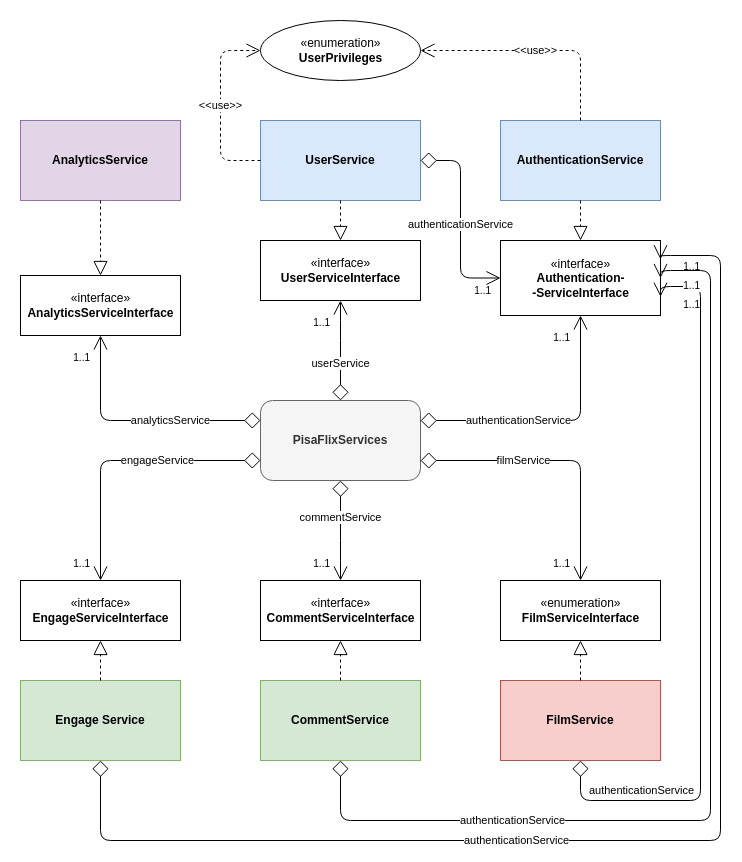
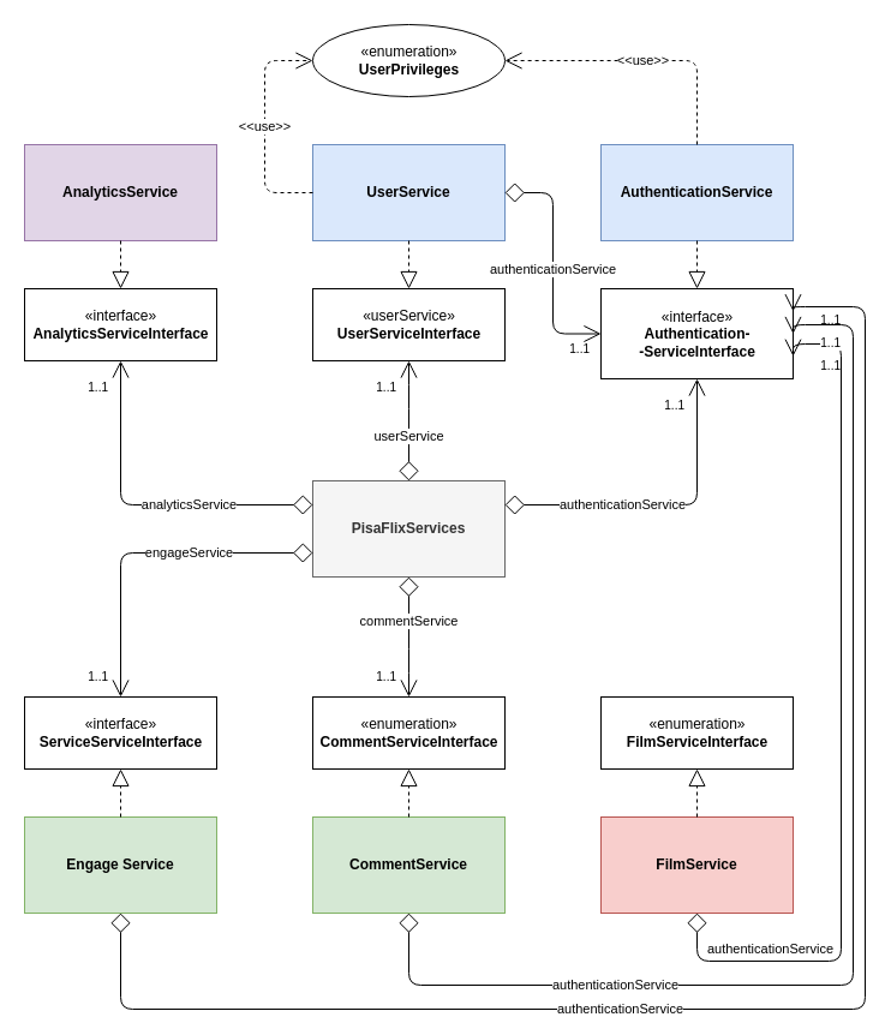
  <mxCell id="0" />
  <mxCell id="1" parent="0" />
  <mxCell id="2" value="&lt;p style=&quot;margin: 0px ; margin-top: 4px ; text-align: center&quot;&gt;&lt;b&gt;&lt;br&gt;&lt;br&gt;AuthenticationService&lt;/b&gt;&lt;br&gt;&lt;/p&gt;" style="verticalAlign=top;align=left;overflow=fill;fontSize=12;fontFamily=Helvetica;html=1;fillColor=#dae8fc;strokeColor=#6c8ebf;" parent="1" vertex="1"><mxGeometry x="500" y="120" width="160" height="80" as="geometry" /></mxCell>
- <mxCell id="3" value="«interface»&lt;br&gt;&lt;b&gt;AnalyticsServiceInterface&lt;/b&gt;" style="html=1;" parent="1" vertex="1"><mxGeometry x="20" y="275" width="160" height="60" as="geometry" /></mxCell>
+ <mxCell id="3" value="«interface»&lt;br&gt;&lt;b&gt;AnalyticsServiceInterface&lt;/b&gt;" style="html=1;" parent="1" vertex="1"><mxGeometry x="20" y="240" width="160" height="60" as="geometry" /></mxCell>
  <mxCell id="4" value="&lt;p style=&quot;margin: 0px ; margin-top: 4px ; text-align: center&quot;&gt;&lt;b&gt;&lt;br&gt;&lt;br&gt;UserService&lt;/b&gt;&lt;br&gt;&lt;/p&gt;" style="verticalAlign=top;align=left;overflow=fill;fontSize=12;fontFamily=Helvetica;html=1;fillColor=#dae8fc;strokeColor=#6c8ebf;" parent="1" vertex="1"><mxGeometry x="260" y="120" width="160" height="80" as="geometry" /></mxCell>
  <mxCell id="5" value="&lt;p style=&quot;margin: 0px ; margin-top: 4px ; text-align: center&quot;&gt;&lt;b&gt;&lt;br&gt;&lt;br&gt;FilmService&lt;/b&gt;&lt;br&gt;&lt;/p&gt;" style="verticalAlign=top;align=left;overflow=fill;fontSize=12;fontFamily=Helvetica;html=1;fillColor=#f8cecc;strokeColor=#b85450;" parent="1" vertex="1"><mxGeometry x="500" y="680" width="160" height="80" as="geometry" /></mxCell>
- <mxCell id="6" value="&lt;p style=&quot;margin: 4px 0px 0px&quot;&gt;&lt;b&gt;&lt;br&gt;&lt;br&gt;PisaFlixServices&lt;/b&gt;&lt;br&gt;&lt;/p&gt;" style="verticalAlign=top;align=center;overflow=fill;fontSize=12;fontFamily=Helvetica;html=1;fillColor=#f5f5f5;strokeColor=#666666;fontColor=#333333;rounded=1;" parent="1" vertex="1"><mxGeometry x="260" y="400" width="160" height="80" as="geometry" /></mxCell>
- <mxCell id="7" value="«interface»&lt;br&gt;&lt;b&gt;Engage&lt;/b&gt;&lt;b&gt;ServiceInterface&lt;/b&gt;" style="html=1;" parent="1" vertex="1"><mxGeometry x="20" y="580" width="160" height="60" as="geometry" /></mxCell>
+ <mxCell id="6" value="&lt;p style=&quot;margin: 4px 0px 0px&quot;&gt;&lt;b&gt;&lt;br&gt;&lt;br&gt;PisaFlixServices&lt;/b&gt;&lt;br&gt;&lt;/p&gt;" style="verticalAlign=top;align=center;overflow=fill;fontSize=12;fontFamily=Helvetica;html=1;fillColor=#f5f5f5;strokeColor=#666666;fontColor=#333333;" parent="1" vertex="1"><mxGeometry x="260" y="400" width="160" height="80" as="geometry" /></mxCell>
+ <mxCell id="7" value="«interface»&lt;br&gt;&lt;b&gt;Service&lt;/b&gt;&lt;b&gt;ServiceInterface&lt;/b&gt;" style="html=1;" parent="1" vertex="1"><mxGeometry x="20" y="580" width="160" height="60" as="geometry" /></mxCell>
  <mxCell id="8" value="&lt;p style=&quot;margin: 0px ; margin-top: 4px ; text-align: center&quot;&gt;&lt;b&gt;&lt;br&gt;&lt;br&gt;&lt;/b&gt;&lt;b&gt;AnalyticsService&lt;/b&gt;&lt;br&gt;&lt;/p&gt;" style="verticalAlign=top;align=left;overflow=fill;fontSize=12;fontFamily=Helvetica;html=1;fillColor=#e1d5e7;strokeColor=#9673a6;" parent="1" vertex="1"><mxGeometry x="20" y="120" width="160" height="80" as="geometry" /></mxCell>
- <mxCell id="9" value="«interface»&lt;br&gt;&lt;b&gt;CommentServiceInterface&lt;/b&gt;" style="html=1;" parent="1" vertex="1"><mxGeometry x="260" y="580" width="160" height="60" as="geometry" /></mxCell>
+ <mxCell id="9" value="«enumeration»&lt;br&gt;&lt;b&gt;CommentServiceInterface&lt;/b&gt;" style="html=1;" parent="1" vertex="1"><mxGeometry x="260" y="580" width="160" height="60" as="geometry" /></mxCell>
  <mxCell id="10" value="&lt;p style=&quot;margin: 0px ; margin-top: 4px ; text-align: center&quot;&gt;&lt;b&gt;&lt;br&gt;&lt;br&gt;CommentService&lt;/b&gt;&lt;br&gt;&lt;/p&gt;" style="verticalAlign=top;align=left;overflow=fill;fontSize=12;fontFamily=Helvetica;html=1;fillColor=#d5e8d4;strokeColor=#82b366;" parent="1" vertex="1"><mxGeometry x="260" y="680" width="160" height="80" as="geometry" /></mxCell>
  <mxCell id="11" value="«enumeration»&lt;br&gt;&lt;b&gt;UserPrivileges&lt;/b&gt;" style="ellipse;html=1;" parent="1" vertex="1"><mxGeometry x="260" y="20" width="160" height="60" as="geometry" /></mxCell>
  <mxCell id="12" value="«interface»&lt;br&gt;&lt;b&gt;Authentication-&lt;br&gt;-ServiceInterface&lt;/b&gt;" style="html=1;" parent="1" vertex="1"><mxGeometry x="500" y="240" width="160" height="75" as="geometry" /></mxCell>
  <mxCell id="13" value="«enumeration»&lt;br&gt;&lt;b&gt;FilmServiceInterface&lt;/b&gt;" style="html=1;" parent="1" vertex="1"><mxGeometry x="500" y="580" width="160" height="60" as="geometry" /></mxCell>
- <mxCell id="14" value="«interface»&lt;br&gt;&lt;b&gt;UserServiceInterface&lt;/b&gt;" style="html=1;" parent="1" vertex="1"><mxGeometry x="260" y="240" width="160" height="60" as="geometry" /></mxCell>
+ <mxCell id="14" value="«userService»&lt;br&gt;&lt;b&gt;UserServiceInterface&lt;/b&gt;" style="html=1;" parent="1" vertex="1"><mxGeometry x="260" y="240" width="160" height="60" as="geometry" /></mxCell>
  <mxCell id="15" value="&lt;p style=&quot;margin: 0px ; margin-top: 4px ; text-align: center&quot;&gt;&lt;b&gt;&lt;br&gt;&lt;br&gt;Engage Service&lt;/b&gt;&lt;br&gt;&lt;/p&gt;" style="verticalAlign=top;align=left;overflow=fill;fontSize=12;fontFamily=Helvetica;html=1;fillColor=#d5e8d4;strokeColor=#82b366;" parent="1" vertex="1"><mxGeometry x="20" y="680" width="160" height="80" as="geometry" /></mxCell>
  <mxCell id="16" value="" style="endArrow=block;dashed=1;endFill=0;endSize=12;html=1;entryX=0.5;entryY=1;entryDx=0;entryDy=0;exitX=0.5;exitY=0;exitDx=0;exitDy=0;" parent="1" source="15" target="7" edge="1"><mxGeometry width="160" relative="1" as="geometry"><mxPoint x="160" y="660" as="sourcePoint" /><mxPoint x="180" y="780" as="targetPoint" /></mxGeometry></mxCell>
  <mxCell id="17" value="engageService" style="endArrow=open;html=1;endSize=12;startArrow=diamond;startSize=14;startFill=0;edgeStyle=orthogonalEdgeStyle;exitX=0;exitY=0.75;exitDx=0;exitDy=0;entryX=0.5;entryY=0;entryDx=0;entryDy=0;" parent="1" source="6" target="7" edge="1"><mxGeometry x="-0.264" relative="1" as="geometry"><mxPoint x="30.353" y="729.706" as="sourcePoint" /><mxPoint x="30.353" y="280.294" as="targetPoint" /><Array as="points"><mxPoint x="100" y="460" /></Array><mxPoint as="offset" /></mxGeometry></mxCell>
  <mxCell id="18" value="" style="resizable=0;html=1;align=left;verticalAlign=top;labelBackgroundColor=#ffffff;fontSize=10;" parent="17" connectable="0" vertex="1"><mxGeometry x="-1" relative="1" as="geometry" /></mxCell>
  <mxCell id="19" value="1..1" style="resizable=0;html=1;align=right;verticalAlign=top;labelBackgroundColor=#ffffff;fontSize=10;" parent="17" connectable="0" vertex="1"><mxGeometry x="1" relative="1" as="geometry"><mxPoint x="-10.5" y="-29.5" as="offset" /></mxGeometry></mxCell>
  <mxCell id="20" value="" style="endArrow=block;dashed=1;endFill=0;endSize=12;html=1;entryX=0.5;entryY=1;entryDx=0;entryDy=0;exitX=0.5;exitY=0;exitDx=0;exitDy=0;" parent="1" source="10" target="9" edge="1"><mxGeometry width="160" relative="1" as="geometry"><mxPoint x="110" y="690" as="sourcePoint" /><mxPoint x="110" y="650" as="targetPoint" /></mxGeometry></mxCell>
  <mxCell id="21" value="commentService" style="endArrow=open;html=1;endSize=12;startArrow=diamond;startSize=14;startFill=0;edgeStyle=orthogonalEdgeStyle;exitX=0.5;exitY=1;exitDx=0;exitDy=0;entryX=0.5;entryY=0;entryDx=0;entryDy=0;" parent="1" source="6" target="9" edge="1"><mxGeometry x="-0.264" relative="1" as="geometry"><mxPoint x="269.857" y="449.714" as="sourcePoint" /><mxPoint x="109.857" y="589.714" as="targetPoint" /><Array as="points"><mxPoint x="340" y="550" /><mxPoint x="340" y="550" /></Array><mxPoint as="offset" /></mxGeometry></mxCell>
  <mxCell id="22" value="" style="resizable=0;html=1;align=left;verticalAlign=top;labelBackgroundColor=#ffffff;fontSize=10;" parent="21" connectable="0" vertex="1"><mxGeometry x="-1" relative="1" as="geometry" /></mxCell>
  <mxCell id="23" value="1..1" style="resizable=0;html=1;align=right;verticalAlign=top;labelBackgroundColor=#ffffff;fontSize=10;" parent="21" connectable="0" vertex="1"><mxGeometry x="1" relative="1" as="geometry"><mxPoint x="-10.5" y="-29.5" as="offset" /></mxGeometry></mxCell>
- <mxCell id="24" value="filmService" style="endArrow=open;html=1;endSize=12;startArrow=diamond;startSize=14;startFill=0;edgeStyle=orthogonalEdgeStyle;exitX=1;exitY=0.75;exitDx=0;exitDy=0;entryX=0.5;entryY=0;entryDx=0;entryDy=0;" parent="1" source="6" target="13" edge="1"><mxGeometry x="-0.264" relative="1" as="geometry"><mxPoint x="350" y="490.167" as="sourcePoint" /><mxPoint x="350" y="590.167" as="targetPoint" /><Array as="points"><mxPoint x="580" y="460" /></Array><mxPoint as="offset" /></mxGeometry></mxCell>
- <mxCell id="25" value="" style="resizable=0;html=1;align=left;verticalAlign=top;labelBackgroundColor=#ffffff;fontSize=10;" parent="24" connectable="0" vertex="1"><mxGeometry x="-1" relative="1" as="geometry" /></mxCell>
- <mxCell id="26" value="1..1" style="resizable=0;html=1;align=right;verticalAlign=top;labelBackgroundColor=#ffffff;fontSize=10;" parent="24" connectable="0" vertex="1"><mxGeometry x="1" relative="1" as="geometry"><mxPoint x="-10.5" y="-29.5" as="offset" /></mxGeometry></mxCell>
  <mxCell id="27" value="" style="endArrow=block;dashed=1;endFill=0;endSize=12;html=1;entryX=0.5;entryY=1;entryDx=0;entryDy=0;exitX=0.5;exitY=0;exitDx=0;exitDy=0;" parent="1" source="5" target="13" edge="1"><mxGeometry width="160" relative="1" as="geometry"><mxPoint x="350" y="690" as="sourcePoint" /><mxPoint x="350" y="650" as="targetPoint" /></mxGeometry></mxCell>
  <mxCell id="28" value="" style="endArrow=block;dashed=1;endFill=0;endSize=12;html=1;entryX=0.5;entryY=0;entryDx=0;entryDy=0;exitX=0.5;exitY=1;exitDx=0;exitDy=0;" parent="1" source="2" target="12" edge="1"><mxGeometry width="160" relative="1" as="geometry"><mxPoint x="350" y="690" as="sourcePoint" /><mxPoint x="350" y="650" as="targetPoint" /></mxGeometry></mxCell>
  <mxCell id="29" value="" style="endArrow=block;dashed=1;endFill=0;endSize=12;html=1;entryX=0.5;entryY=0;entryDx=0;entryDy=0;exitX=0.5;exitY=1;exitDx=0;exitDy=0;" parent="1" source="4" target="14" edge="1"><mxGeometry width="160" relative="1" as="geometry"><mxPoint x="590" y="210" as="sourcePoint" /><mxPoint x="590" y="250" as="targetPoint" /></mxGeometry></mxCell>
  <mxCell id="30" value="" style="endArrow=block;dashed=1;endFill=0;endSize=12;html=1;entryX=0.5;entryY=0;entryDx=0;entryDy=0;exitX=0.5;exitY=1;exitDx=0;exitDy=0;" parent="1" source="8" target="3" edge="1"><mxGeometry width="160" relative="1" as="geometry"><mxPoint x="350" y="210" as="sourcePoint" /><mxPoint x="350" y="250" as="targetPoint" /></mxGeometry></mxCell>
  <mxCell id="31" value="analyticsService" style="endArrow=open;html=1;endSize=12;startArrow=diamond;startSize=14;startFill=0;edgeStyle=orthogonalEdgeStyle;exitX=0;exitY=0.25;exitDx=0;exitDy=0;entryX=0.5;entryY=1;entryDx=0;entryDy=0;" parent="1" source="6" target="3" edge="1"><mxGeometry x="-0.264" relative="1" as="geometry"><mxPoint x="270" y="470.167" as="sourcePoint" /><mxPoint x="110" y="590.167" as="targetPoint" /><Array as="points"><mxPoint x="100" y="420" /></Array><mxPoint as="offset" /></mxGeometry></mxCell>
  <mxCell id="32" value="" style="resizable=0;html=1;align=left;verticalAlign=top;labelBackgroundColor=#ffffff;fontSize=10;" parent="31" connectable="0" vertex="1"><mxGeometry x="-1" relative="1" as="geometry" /></mxCell>
  <mxCell id="33" value="1..1" style="resizable=0;html=1;align=right;verticalAlign=top;labelBackgroundColor=#ffffff;fontSize=10;" parent="31" connectable="0" vertex="1"><mxGeometry x="1" relative="1" as="geometry"><mxPoint x="-10" y="10" as="offset" /></mxGeometry></mxCell>
  <mxCell id="34" value="userService" style="endArrow=open;html=1;endSize=12;startArrow=diamond;startSize=14;startFill=0;edgeStyle=orthogonalEdgeStyle;exitX=0.5;exitY=0;exitDx=0;exitDy=0;entryX=0.5;entryY=1;entryDx=0;entryDy=0;" parent="1" source="6" target="14" edge="1"><mxGeometry x="-0.264" relative="1" as="geometry"><mxPoint x="270" y="430.167" as="sourcePoint" /><mxPoint x="110" y="310.167" as="targetPoint" /><Array as="points"><mxPoint x="340" y="330" /><mxPoint x="340" y="330" /></Array><mxPoint as="offset" /></mxGeometry></mxCell>
  <mxCell id="35" value="" style="resizable=0;html=1;align=left;verticalAlign=top;labelBackgroundColor=#ffffff;fontSize=10;" parent="34" connectable="0" vertex="1"><mxGeometry x="-1" relative="1" as="geometry" /></mxCell>
  <mxCell id="36" value="1..1" style="resizable=0;html=1;align=right;verticalAlign=top;labelBackgroundColor=#ffffff;fontSize=10;" parent="34" connectable="0" vertex="1"><mxGeometry x="1" relative="1" as="geometry"><mxPoint x="-10" y="10" as="offset" /></mxGeometry></mxCell>
  <mxCell id="37" value="authenticationService" style="endArrow=open;html=1;endSize=12;startArrow=diamond;startSize=14;startFill=0;edgeStyle=orthogonalEdgeStyle;exitX=1;exitY=0.25;exitDx=0;exitDy=0;entryX=0.5;entryY=1;entryDx=0;entryDy=0;" parent="1" source="6" target="12" edge="1"><mxGeometry x="-0.264" relative="1" as="geometry"><mxPoint x="350" y="410" as="sourcePoint" /><mxPoint x="350" y="310" as="targetPoint" /><Array as="points"><mxPoint x="580" y="420" /></Array><mxPoint as="offset" /></mxGeometry></mxCell>
  <mxCell id="38" value="" style="resizable=0;html=1;align=left;verticalAlign=top;labelBackgroundColor=#ffffff;fontSize=10;" parent="37" connectable="0" vertex="1"><mxGeometry x="-1" relative="1" as="geometry" /></mxCell>
  <mxCell id="39" value="1..1" style="resizable=0;html=1;align=right;verticalAlign=top;labelBackgroundColor=#ffffff;fontSize=10;" parent="37" connectable="0" vertex="1"><mxGeometry x="1" relative="1" as="geometry"><mxPoint x="-10" y="10" as="offset" /></mxGeometry></mxCell>
  <mxCell id="40" value="&amp;lt;&amp;lt;use&amp;gt;&amp;gt;" style="endArrow=open;endSize=12;dashed=1;html=1;exitX=0;exitY=0.5;exitDx=0;exitDy=0;entryX=0;entryY=0.5;entryDx=0;entryDy=0;" parent="1" target="11" edge="1" source="4"><mxGeometry width="160" relative="1" as="geometry"><mxPoint x="80" y="-70" as="sourcePoint" /><mxPoint x="180" y="-70" as="targetPoint" /><Array as="points"><mxPoint x="220" y="160" /><mxPoint x="220" y="50" /></Array></mxGeometry></mxCell>
  <mxCell id="41" value="authenticationService" style="endArrow=open;html=1;endSize=12;startArrow=diamond;startSize=14;startFill=0;edgeStyle=orthogonalEdgeStyle;exitX=0.5;exitY=1;exitDx=0;exitDy=0;entryX=1;entryY=0.25;entryDx=0;entryDy=0;" edge="1" parent="1" source="15" target="12"><mxGeometry x="-0.264" relative="1" as="geometry"><mxPoint x="429.571" y="430.286" as="sourcePoint" /><mxPoint x="589.571" y="310.286" as="targetPoint" /><Array as="points"><mxPoint x="100" y="840" /><mxPoint x="720" y="840" /><mxPoint x="720" y="255" /></Array><mxPoint as="offset" /></mxGeometry></mxCell>
  <mxCell id="42" value="" style="resizable=0;html=1;align=left;verticalAlign=top;labelBackgroundColor=#ffffff;fontSize=10;" connectable="0" vertex="1" parent="41"><mxGeometry x="-1" relative="1" as="geometry" /></mxCell>
  <mxCell id="43" value="1..1" style="resizable=0;html=1;align=right;verticalAlign=top;labelBackgroundColor=#ffffff;fontSize=10;" connectable="0" vertex="1" parent="41"><mxGeometry x="1" relative="1" as="geometry"><mxPoint x="40" y="-5" as="offset" /></mxGeometry></mxCell>
  <mxCell id="44" value="authenticationService" style="endArrow=open;html=1;endSize=12;startArrow=diamond;startSize=14;startFill=0;edgeStyle=orthogonalEdgeStyle;exitX=0.5;exitY=1;exitDx=0;exitDy=0;entryX=1;entryY=0.75;entryDx=0;entryDy=0;" edge="1" parent="1" source="5" target="12"><mxGeometry x="-0.72" y="10" relative="1" as="geometry"><mxPoint x="109.765" y="769.706" as="sourcePoint" /><mxPoint x="669.765" y="265" as="targetPoint" /><Array as="points"><mxPoint x="580" y="800" /><mxPoint x="700" y="800" /><mxPoint x="700" y="286" /></Array><mxPoint as="offset" /></mxGeometry></mxCell>
  <mxCell id="45" value="1..1" style="resizable=0;html=1;align=right;verticalAlign=top;labelBackgroundColor=#ffffff;fontSize=10;" connectable="0" vertex="1" parent="44"><mxGeometry x="1" relative="1" as="geometry"><mxPoint x="40" y="-4" as="offset" /></mxGeometry></mxCell>
  <mxCell id="46" value="" style="resizable=0;html=1;align=left;verticalAlign=top;labelBackgroundColor=#ffffff;fontSize=10;" connectable="0" vertex="1" parent="44"><mxGeometry x="-1" relative="1" as="geometry" /></mxCell>
  <mxCell id="47" value="authenticationService" style="endArrow=open;html=1;endSize=12;startArrow=diamond;startSize=14;startFill=0;edgeStyle=orthogonalEdgeStyle;exitX=0.5;exitY=1;exitDx=0;exitDy=0;entryX=1;entryY=0.5;entryDx=0;entryDy=0;" edge="1" parent="1" source="10" target="12"><mxGeometry x="-0.553" relative="1" as="geometry"><mxPoint x="589.571" y="770.286" as="sourcePoint" /><mxPoint x="669.571" y="294.571" as="targetPoint" /><Array as="points"><mxPoint x="340" y="820" /><mxPoint x="710" y="820" /><mxPoint x="710" y="270" /></Array><mxPoint as="offset" /></mxGeometry></mxCell>
  <mxCell id="48" value="" style="resizable=0;html=1;align=left;verticalAlign=top;labelBackgroundColor=#ffffff;fontSize=10;" connectable="0" vertex="1" parent="47"><mxGeometry x="-1" relative="1" as="geometry" /></mxCell>
  <mxCell id="49" value="1..1" style="resizable=0;html=1;align=right;verticalAlign=top;labelBackgroundColor=#ffffff;fontSize=10;" connectable="0" vertex="1" parent="47"><mxGeometry x="1" relative="1" as="geometry"><mxPoint x="40" y="-5" as="offset" /></mxGeometry></mxCell>
  <mxCell id="50" value="authenticationService" style="endArrow=open;html=1;endSize=12;startArrow=diamond;startSize=14;startFill=0;edgeStyle=orthogonalEdgeStyle;exitX=1;exitY=0.5;exitDx=0;exitDy=0;entryX=0;entryY=0.5;entryDx=0;entryDy=0;" edge="1" parent="1" source="4" target="12"><mxGeometry x="0.051" relative="1" as="geometry"><mxPoint x="429.714" y="430.286" as="sourcePoint" /><mxPoint x="589.714" y="310.286" as="targetPoint" /><Array as="points" /><mxPoint as="offset" /></mxGeometry></mxCell>
  <mxCell id="51" value="" style="resizable=0;html=1;align=left;verticalAlign=top;labelBackgroundColor=#ffffff;fontSize=10;" connectable="0" vertex="1" parent="50"><mxGeometry x="-1" relative="1" as="geometry" /></mxCell>
  <mxCell id="52" value="1..1" style="resizable=0;html=1;align=right;verticalAlign=top;labelBackgroundColor=#ffffff;fontSize=10;" connectable="0" vertex="1" parent="50"><mxGeometry x="1" relative="1" as="geometry"><mxPoint x="-10" as="offset" /></mxGeometry></mxCell>
  <mxCell id="53" value="&amp;lt;&amp;lt;use&amp;gt;&amp;gt;" style="endArrow=open;endSize=12;dashed=1;html=1;exitX=0.5;exitY=0;exitDx=0;exitDy=0;entryX=1;entryY=0.5;entryDx=0;entryDy=0;" edge="1" parent="1" source="2" target="11"><mxGeometry width="160" relative="1" as="geometry"><mxPoint x="270" y="170" as="sourcePoint" /><mxPoint x="270" y="60" as="targetPoint" /><Array as="points"><mxPoint x="580" y="50" /></Array></mxGeometry></mxCell>
